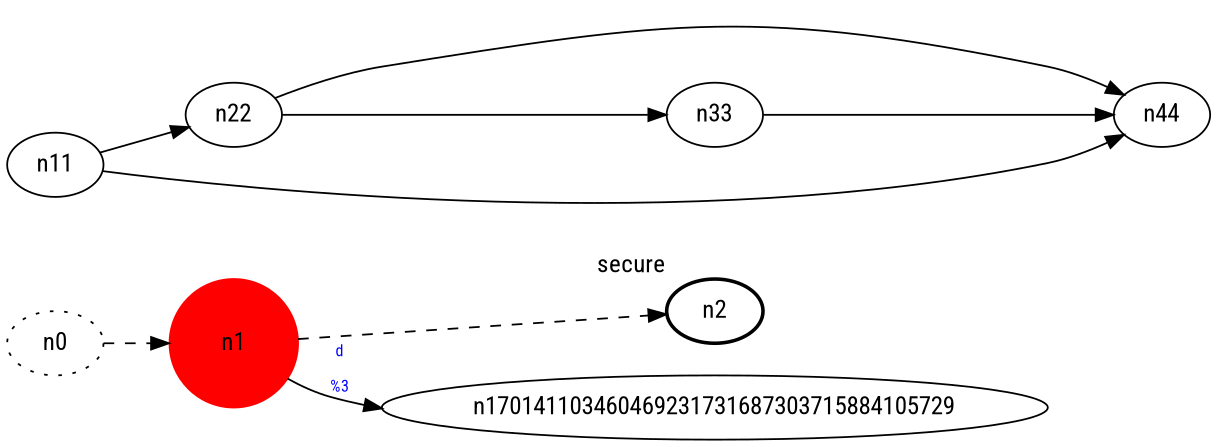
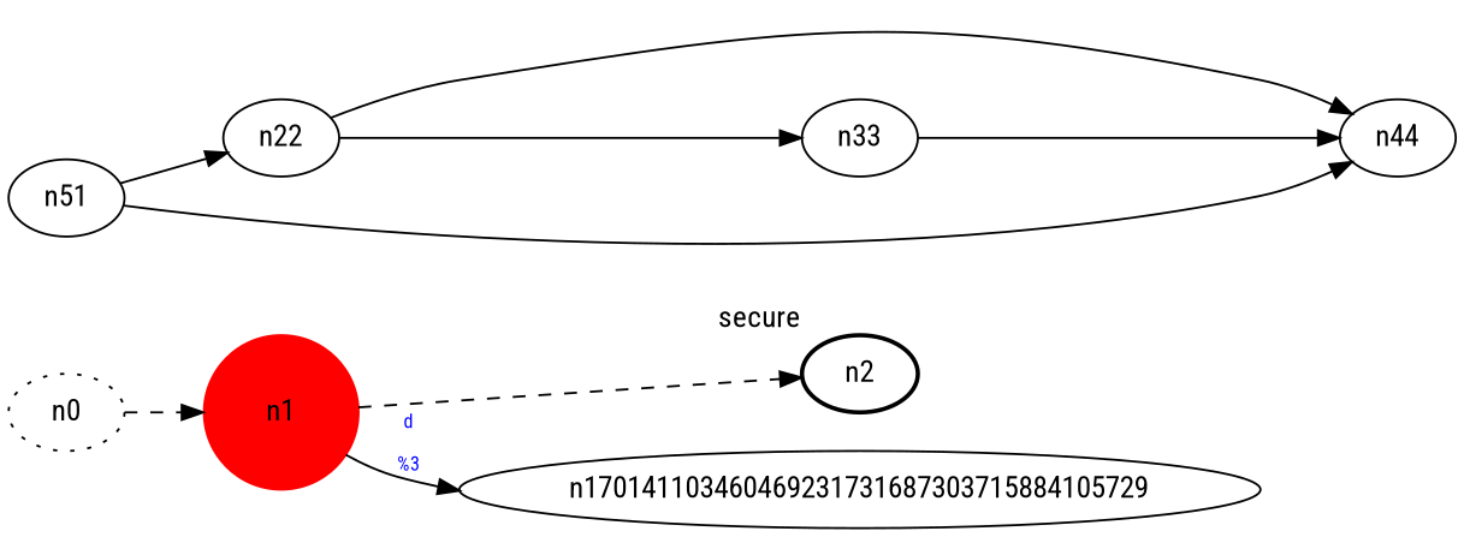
  digraph {
    fontcolor=blue
    fontname="Roboto Condensed"
    rankdir=LR
    node [fontname="Roboto Condensed"]
    edge [fontname="Roboto Condensed"]
    n0 [fillcolor="#123456" style=dotted]
    n1 [color=red height=1 style=filled width=1]
    n2 [style=bold xlabel=secure]
    n170141183460469231731687303715884105729 [label=n170141103460469231731687303715884105729]
-   n11
+   n11 [label=n51]
    n22
    n44
    n33
    n0 -> n1 [style=dashed]
    n1 -> n2 [style=dashed]
    n1 -> n170141183460469231731687303715884105729 [fontcolor=blue fontsize=9 label="d\n\l\G"]
    n11 -> n22
    n11 -> n44
    n22 -> n44
    n22 -> n33
    n33 -> n44
  }
